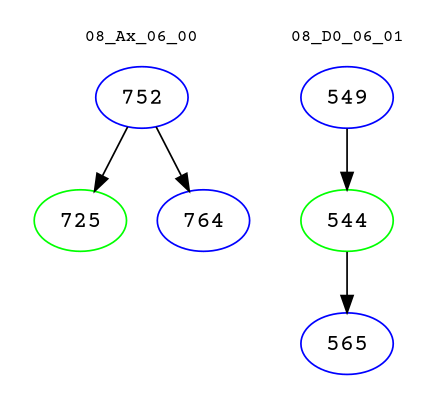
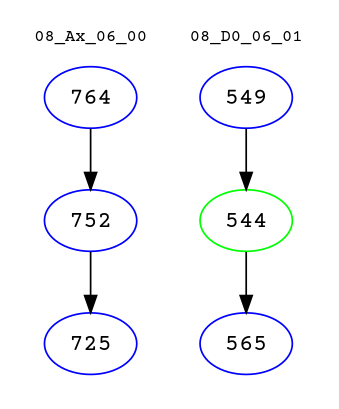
  digraph {
    fontname="Courier Prime"
    node [color=blue fontname="Courier Prime"]
    edge [color=black fontname="Courier Prime"]
    n1 [label=752]
-   n2 [color=green label=725]
+   n2 [label=725]
    n3 [label=764]
    n4 [label=549]
    n5 [color=green label=544]
    n6 [label=565]
    subgraph cluster_1 {
      color=white
      fontsize=10
      label="08_Ax_06_00"
      n1
      n2
      n3
    }
    subgraph cluster_2 {
      color=white
      fontsize=10
      label="08_D0_06_01"
      n4
      n5
      n6
    }
    n1 -> n2
-   n1 -> n3
+   n3 -> n1
    n4 -> n5
    n5 -> n6
  }
